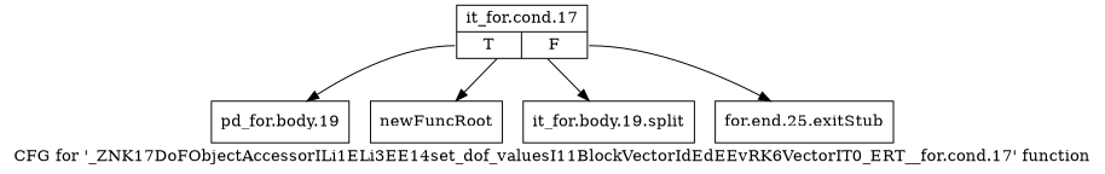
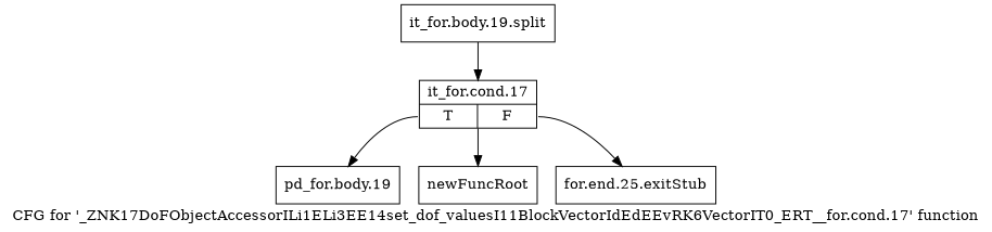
  digraph {
    label="CFG for '_ZNK17DoFObjectAccessorILi1ELi3EE14set_dof_valuesI11BlockVectorIdEdEEvRK6VectorIT0_ERT__for.cond.17' function"
    node [shape=record]
    n1 [label="{newFuncRoot}"]
    n2 [label="{it_for.cond.17|{<s0>T|<s1>F}}"]
    n3 [label="{for.end.25.exitStub}"]
    n4 [label="{pd_for.body.19}"]
    n5 [label="{it_for.body.19.split}"]
    n2 -> n1
    n2 -> n3 [tailport=s1]
    n2 -> n4 [tailport=s0]
-   n2 -> n5
+   n5 -> n2
  }
